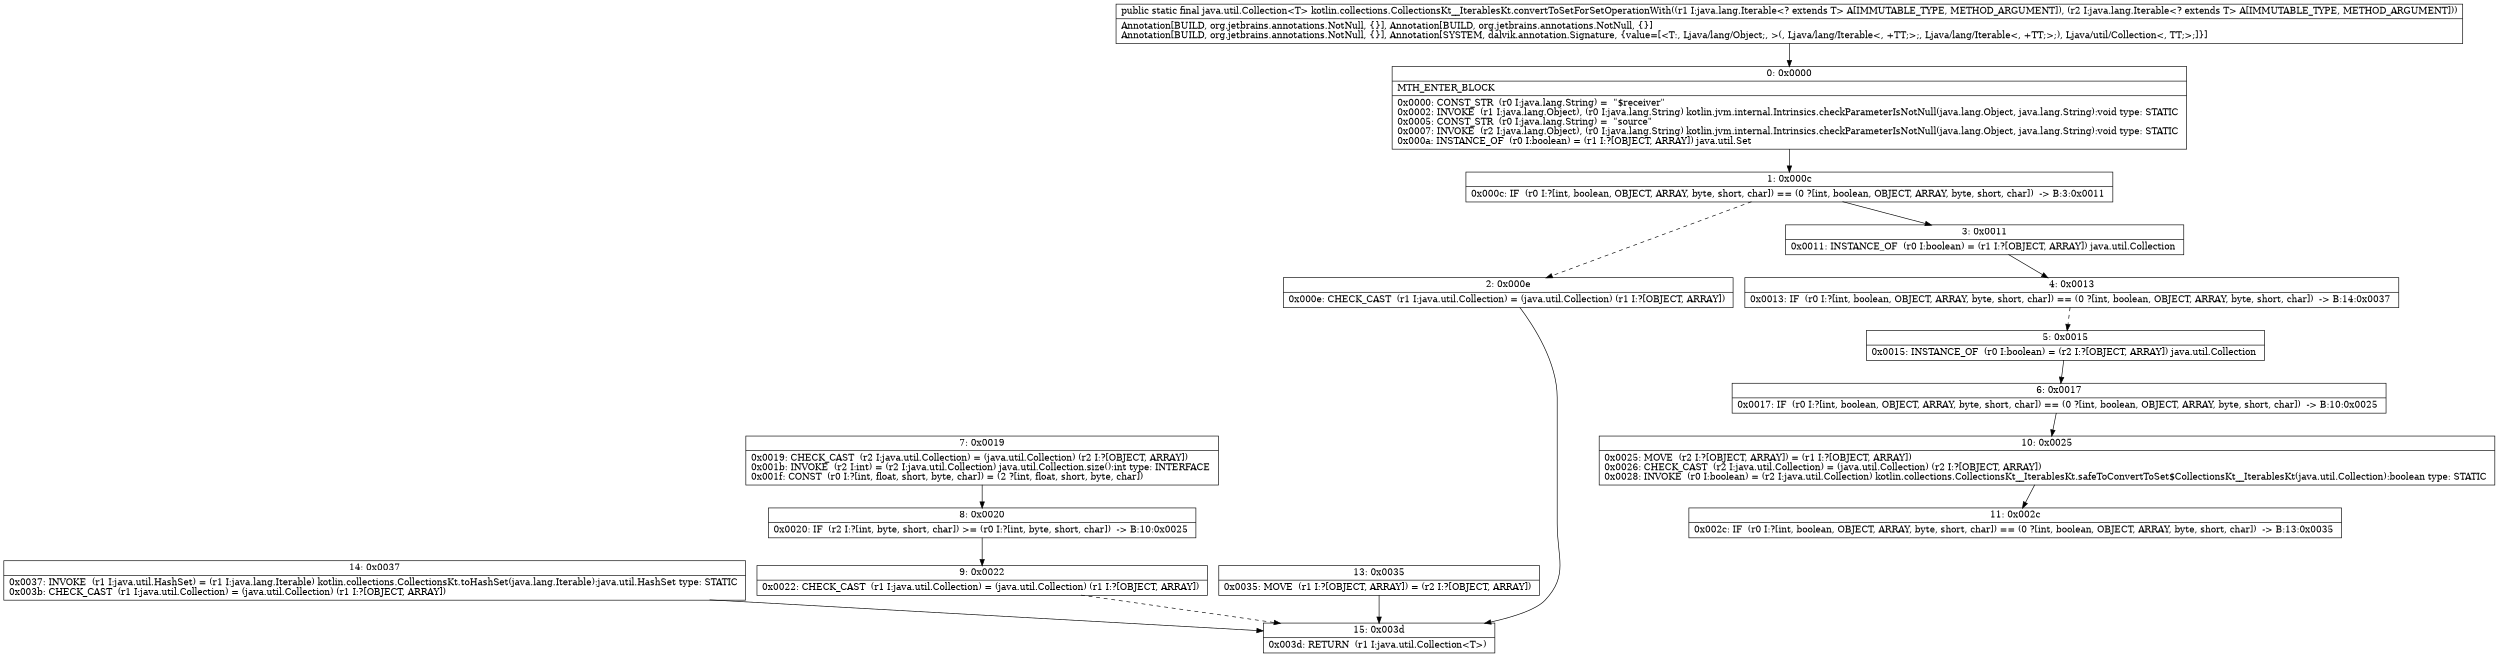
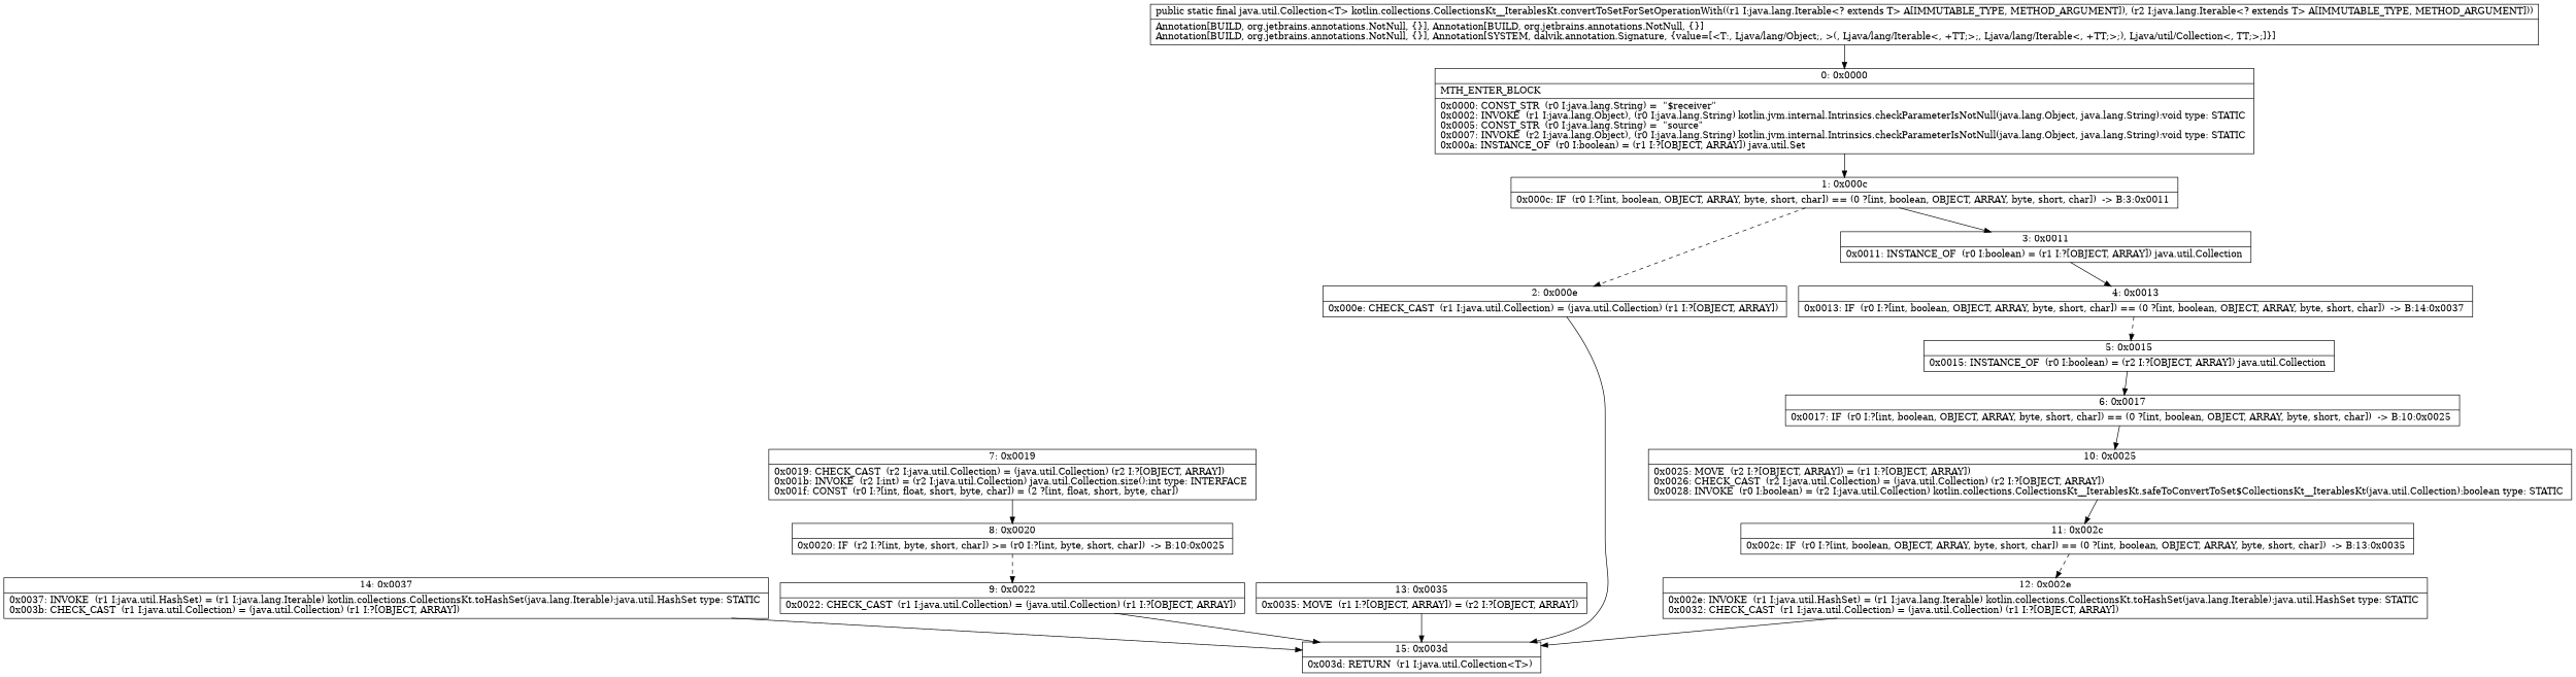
  digraph {
    node [shape=record]
    n1 [label="{0\:\ 0x0000|MTH_ENTER_BLOCK\l|0x0000: CONST_STR  (r0 I:java.lang.String) =  \"$receiver\" \l0x0002: INVOKE  (r1 I:java.lang.Object), (r0 I:java.lang.String) kotlin.jvm.internal.Intrinsics.checkParameterIsNotNull(java.lang.Object, java.lang.String):void type: STATIC \l0x0005: CONST_STR  (r0 I:java.lang.String) =  \"source\" \l0x0007: INVOKE  (r2 I:java.lang.Object), (r0 I:java.lang.String) kotlin.jvm.internal.Intrinsics.checkParameterIsNotNull(java.lang.Object, java.lang.String):void type: STATIC \l0x000a: INSTANCE_OF  (r0 I:boolean) = (r1 I:?[OBJECT, ARRAY]) java.util.Set \l}"]
    n2 [label="{1\:\ 0x000c|0x000c: IF  (r0 I:?[int, boolean, OBJECT, ARRAY, byte, short, char]) == (0 ?[int, boolean, OBJECT, ARRAY, byte, short, char])  \-\> B:3:0x0011 \l}"]
    n3 [label="{2\:\ 0x000e|0x000e: CHECK_CAST  (r1 I:java.util.Collection) = (java.util.Collection) (r1 I:?[OBJECT, ARRAY]) \l}"]
    n4 [label="{3\:\ 0x0011|0x0011: INSTANCE_OF  (r0 I:boolean) = (r1 I:?[OBJECT, ARRAY]) java.util.Collection \l}"]
    n5 [label="{15\:\ 0x003d|0x003d: RETURN  (r1 I:java.util.Collection\<T\>) \l}"]
    n6 [label="{4\:\ 0x0013|0x0013: IF  (r0 I:?[int, boolean, OBJECT, ARRAY, byte, short, char]) == (0 ?[int, boolean, OBJECT, ARRAY, byte, short, char])  \-\> B:14:0x0037 \l}"]
    n7 [label="{5\:\ 0x0015|0x0015: INSTANCE_OF  (r0 I:boolean) = (r2 I:?[OBJECT, ARRAY]) java.util.Collection \l}"]
    n8 [label="{6\:\ 0x0017|0x0017: IF  (r0 I:?[int, boolean, OBJECT, ARRAY, byte, short, char]) == (0 ?[int, boolean, OBJECT, ARRAY, byte, short, char])  \-\> B:10:0x0025 \l}"]
    n9 [label="{14\:\ 0x0037|0x0037: INVOKE  (r1 I:java.util.HashSet) = (r1 I:java.lang.Iterable) kotlin.collections.CollectionsKt.toHashSet(java.lang.Iterable):java.util.HashSet type: STATIC \l0x003b: CHECK_CAST  (r1 I:java.util.Collection) = (java.util.Collection) (r1 I:?[OBJECT, ARRAY]) \l}"]
    n10 [label="{10\:\ 0x0025|0x0025: MOVE  (r2 I:?[OBJECT, ARRAY]) = (r1 I:?[OBJECT, ARRAY]) \l0x0026: CHECK_CAST  (r2 I:java.util.Collection) = (java.util.Collection) (r2 I:?[OBJECT, ARRAY]) \l0x0028: INVOKE  (r0 I:boolean) = (r2 I:java.util.Collection) kotlin.collections.CollectionsKt__IterablesKt.safeToConvertToSet$CollectionsKt__IterablesKt(java.util.Collection):boolean type: STATIC \l}"]
    n11 [label="{7\:\ 0x0019|0x0019: CHECK_CAST  (r2 I:java.util.Collection) = (java.util.Collection) (r2 I:?[OBJECT, ARRAY]) \l0x001b: INVOKE  (r2 I:int) = (r2 I:java.util.Collection) java.util.Collection.size():int type: INTERFACE \l0x001f: CONST  (r0 I:?[int, float, short, byte, char]) = (2 ?[int, float, short, byte, char]) \l}"]
    n12 [label="{8\:\ 0x0020|0x0020: IF  (r2 I:?[int, byte, short, char]) \>= (r0 I:?[int, byte, short, char])  \-\> B:10:0x0025 \l}"]
    n13 [label="{11\:\ 0x002c|0x002c: IF  (r0 I:?[int, boolean, OBJECT, ARRAY, byte, short, char]) == (0 ?[int, boolean, OBJECT, ARRAY, byte, short, char])  \-\> B:13:0x0035 \l}"]
    n14 [label="{9\:\ 0x0022|0x0022: CHECK_CAST  (r1 I:java.util.Collection) = (java.util.Collection) (r1 I:?[OBJECT, ARRAY]) \l}"]
+   n15 [label="{12\:\ 0x002e|0x002e: INVOKE  (r1 I:java.util.HashSet) = (r1 I:java.lang.Iterable) kotlin.collections.CollectionsKt.toHashSet(java.lang.Iterable):java.util.HashSet type: STATIC \l0x0032: CHECK_CAST  (r1 I:java.util.Collection) = (java.util.Collection) (r1 I:?[OBJECT, ARRAY]) \l}"]
    n16 [label="{13\:\ 0x0035|0x0035: MOVE  (r1 I:?[OBJECT, ARRAY]) = (r2 I:?[OBJECT, ARRAY]) \l}"]
    n17 [label="{public static final java.util.Collection\<T\> kotlin.collections.CollectionsKt__IterablesKt.convertToSetForSetOperationWith((r1 I:java.lang.Iterable\<? extends T\> A[IMMUTABLE_TYPE, METHOD_ARGUMENT]), (r2 I:java.lang.Iterable\<? extends T\> A[IMMUTABLE_TYPE, METHOD_ARGUMENT]))  | Annotation[BUILD, org.jetbrains.annotations.NotNull, \{\}], Annotation[BUILD, org.jetbrains.annotations.NotNull, \{\}]\lAnnotation[BUILD, org.jetbrains.annotations.NotNull, \{\}], Annotation[SYSTEM, dalvik.annotation.Signature, \{value=[\<T:, Ljava\/lang\/Object;, \>(, Ljava\/lang\/Iterable\<, +TT;\>;, Ljava\/lang\/Iterable\<, +TT;\>;), Ljava\/util\/Collection\<, TT;\>;]\}]\l}"]
    n1 -> n2
    n2 -> n3 [style=dashed]
    n2 -> n4
    n3 -> n5
    n4 -> n6
    n6 -> n7 [style=dashed]
    n7 -> n8
    n8 -> n10
    n9 -> n5
    n10 -> n13
    n11 -> n12
-   n12 -> n14 [style=solid]
-   n14 -> n5 [style=dashed]
+   n12 -> n14 [style=dashed]
+   n13 -> n15 [style=dashed]
+   n14 -> n5
+   n15 -> n5
    n16 -> n5
    n17 -> n1
  }
